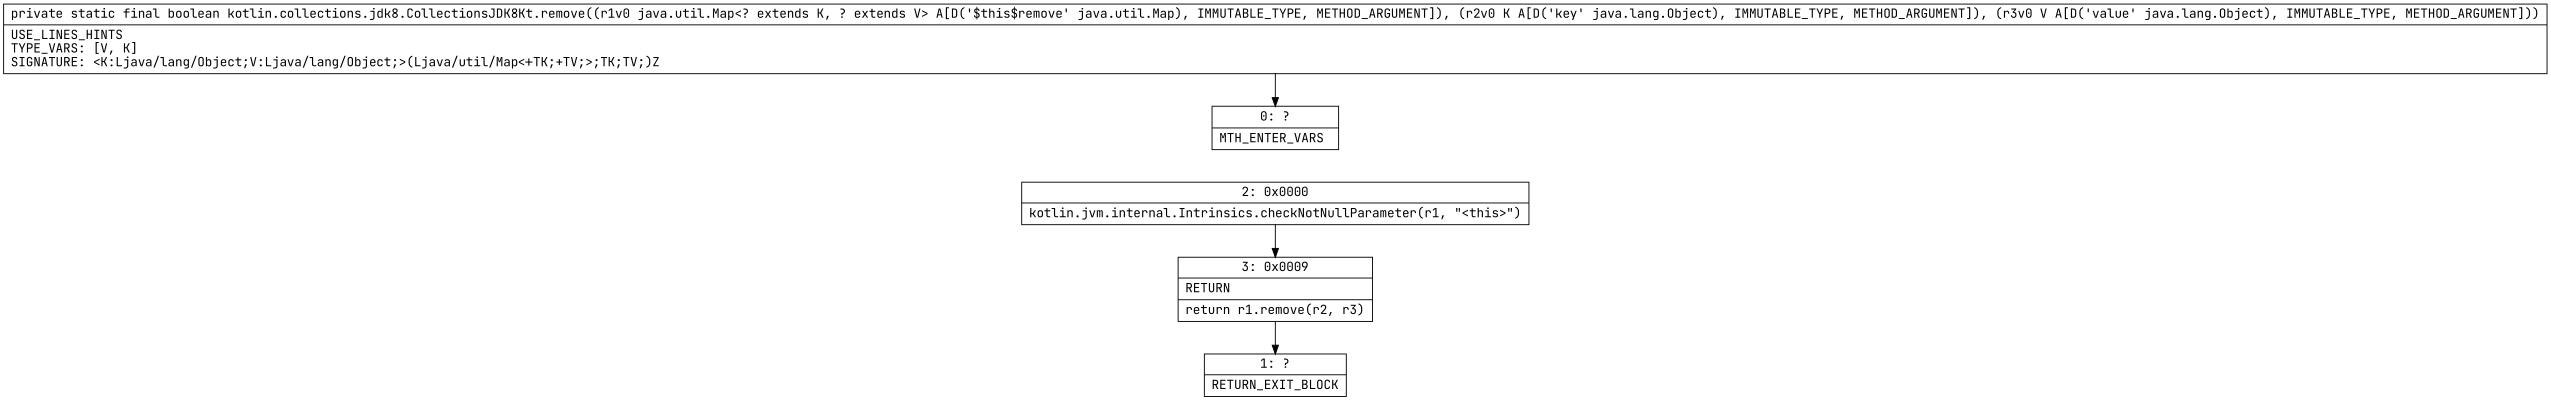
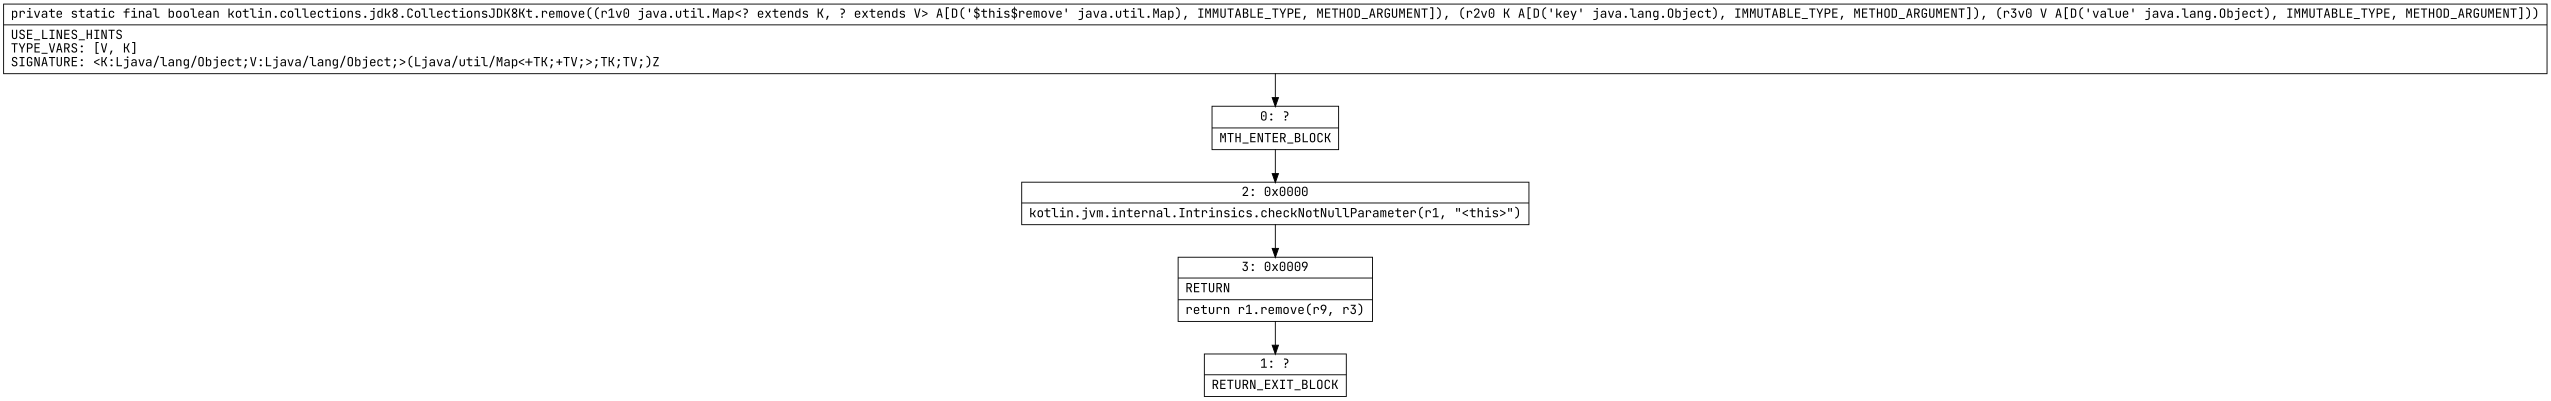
  digraph {
    fontname="JetBrains Mono"
    node [fontname="JetBrains Mono" shape=record]
    edge [fontname="JetBrains Mono"]
-   n1 [label="{0\:\ ?|MTH_ENTER_VARS\l}"]
+   n1 [label="{0\:\ ?|MTH_ENTER_BLOCK\l}"]
    n2 [label="{2\:\ 0x0000|kotlin.jvm.internal.Intrinsics.checkNotNullParameter(r1, \"\<this\>\")\l}"]
-   n3 [label="{3\:\ 0x0009|RETURN\l|return r1.remove(r2, r3)\l}"]
+   n3 [label="{3\:\ 0x0009|RETURN\l|return r1.remove(r9, r3)\l}"]
    n4 [label="{1\:\ ?|RETURN_EXIT_BLOCK\l}"]
    n5 [label="{private static final boolean kotlin.collections.jdk8.CollectionsJDK8Kt.remove((r1v0 java.util.Map\<? extends K, ? extends V\> A[D('$this$remove' java.util.Map), IMMUTABLE_TYPE, METHOD_ARGUMENT]), (r2v0 K A[D('key' java.lang.Object), IMMUTABLE_TYPE, METHOD_ARGUMENT]), (r3v0 V A[D('value' java.lang.Object), IMMUTABLE_TYPE, METHOD_ARGUMENT]))  | USE_LINES_HINTS\lTYPE_VARS: [V, K]\lSIGNATURE: \<K:Ljava\/lang\/Object;V:Ljava\/lang\/Object;\>(Ljava\/util\/Map\<+TK;+TV;\>;TK;TV;)Z\l}"]
+   n1 -> n2
    n2 -> n3
    n3 -> n4
    n5 -> n1
  }
